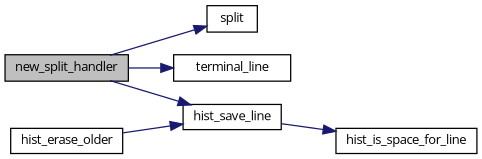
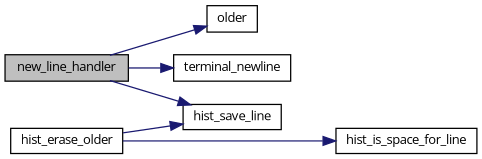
  digraph {
    fontname="Open Sans"
    rankdir=LR
    node [color=black fillcolor=white fontname="Open Sans" fontsize=10 shape=record style=filled]
    edge [color=midnightblue fontname="Open Sans" fontsize=10 labelfontname=FreeSans labelfontsize=10 style=solid]
-   n1 [fillcolor=grey75 fontcolor=black height=0.2 label=new_split_handler width=0.4]
+   n1 [fillcolor=grey75 fontcolor=black height=0.2 label=new_line_handler width=0.4]
    n2 [height=0.2 label=hist_save_line width=0.4]
-   n3 [height=0.2 label=split width=0.4]
-   n4 [height=0.2 label=terminal_line width=0.4]
+   n3 [height=0.2 label=older width=0.4]
+   n4 [height=0.2 label=terminal_newline width=0.4]
    n5 [height=0.2 label=hist_is_space_for_line width=0.4]
    n6 [height=0.2 label=hist_erase_older width=0.4]
    n1 -> n2
    n1 -> n3
    n1 -> n4
-   n2 -> n5
+   n6 -> n5
    n6 -> n2
  }
